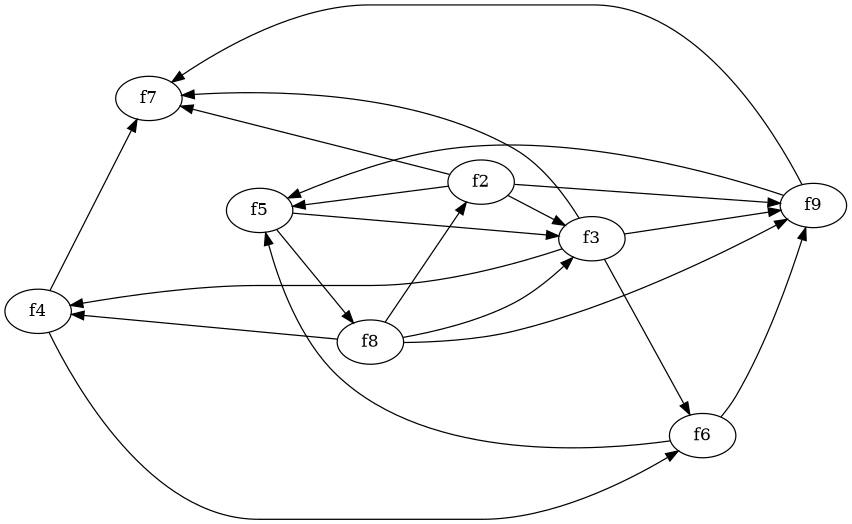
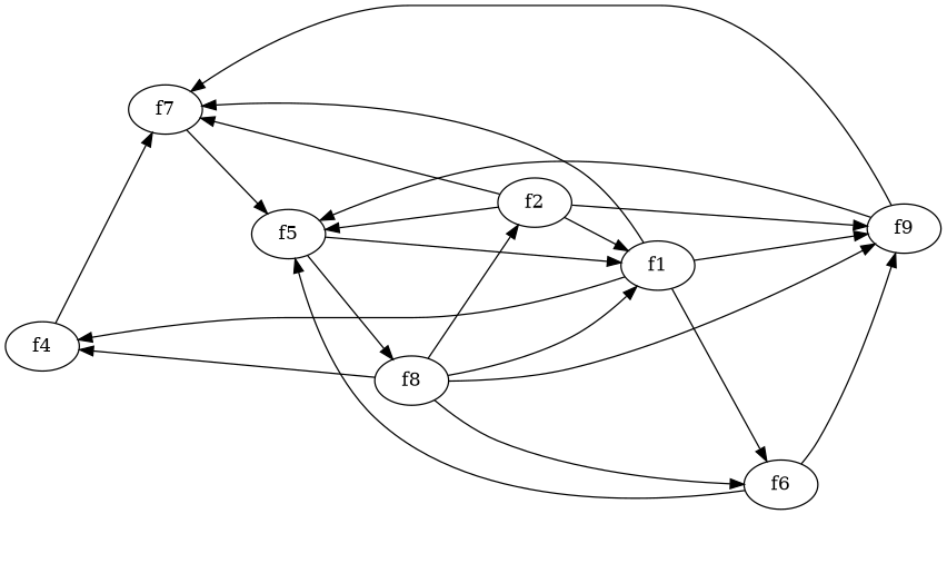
  strict digraph {
    rankdir=LR
    edge [weight=2]
    f4
    f7
    f8
    f2
-   f3
+   f3 [label=f1]
    f9
    f6
    f5
    f4 -> f7
+   f7 -> f5
    f8 -> f4
    f8 -> f2
    f8 -> f3
    f8 -> f9
-   f4 -> f6
+   f8 -> f6
    f2 -> f7
    f2 -> f3
    f2 -> f9
    f2 -> f5
    f3 -> f4
    f3 -> f7
    f3 -> f9
    f3 -> f6
    f9 -> f7
    f9 -> f5
    f6 -> f9
    f6 -> f5
    f5 -> f8
    f5 -> f3
  }
